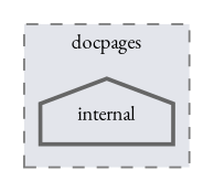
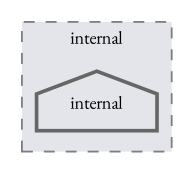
  digraph {
    compound=true
    fontname="EB Garamond"
    n1 [color=gray40 fillcolor="#e3e5eb" fontname="EB Garamond" fontsize=10 label=internal shape=house style="filled,bold,"]
    subgraph cluster_1 {
      bgcolor="#e3e5eb"
      fontsize=10
-     label=docpages
+     label=internal
      pencolor=grey50
      style="filled,dashed,"
      n1
    }
  }
